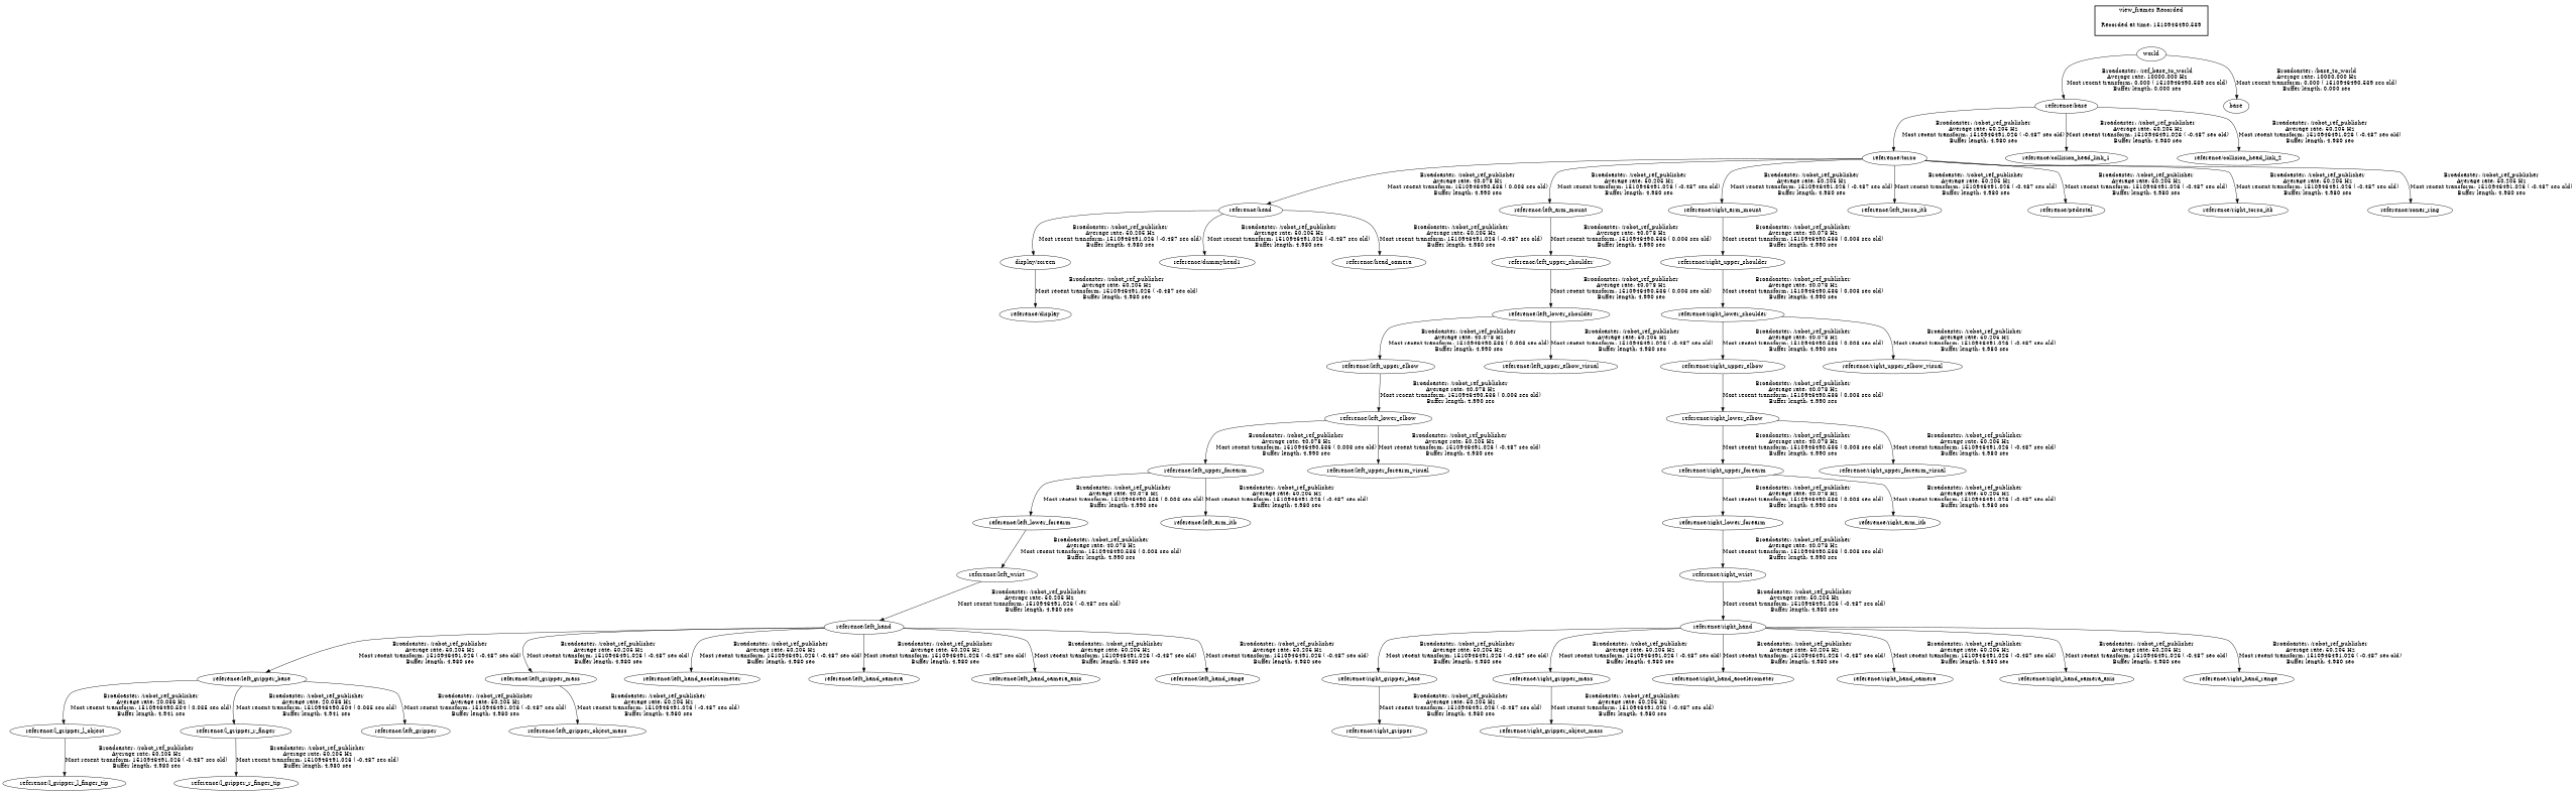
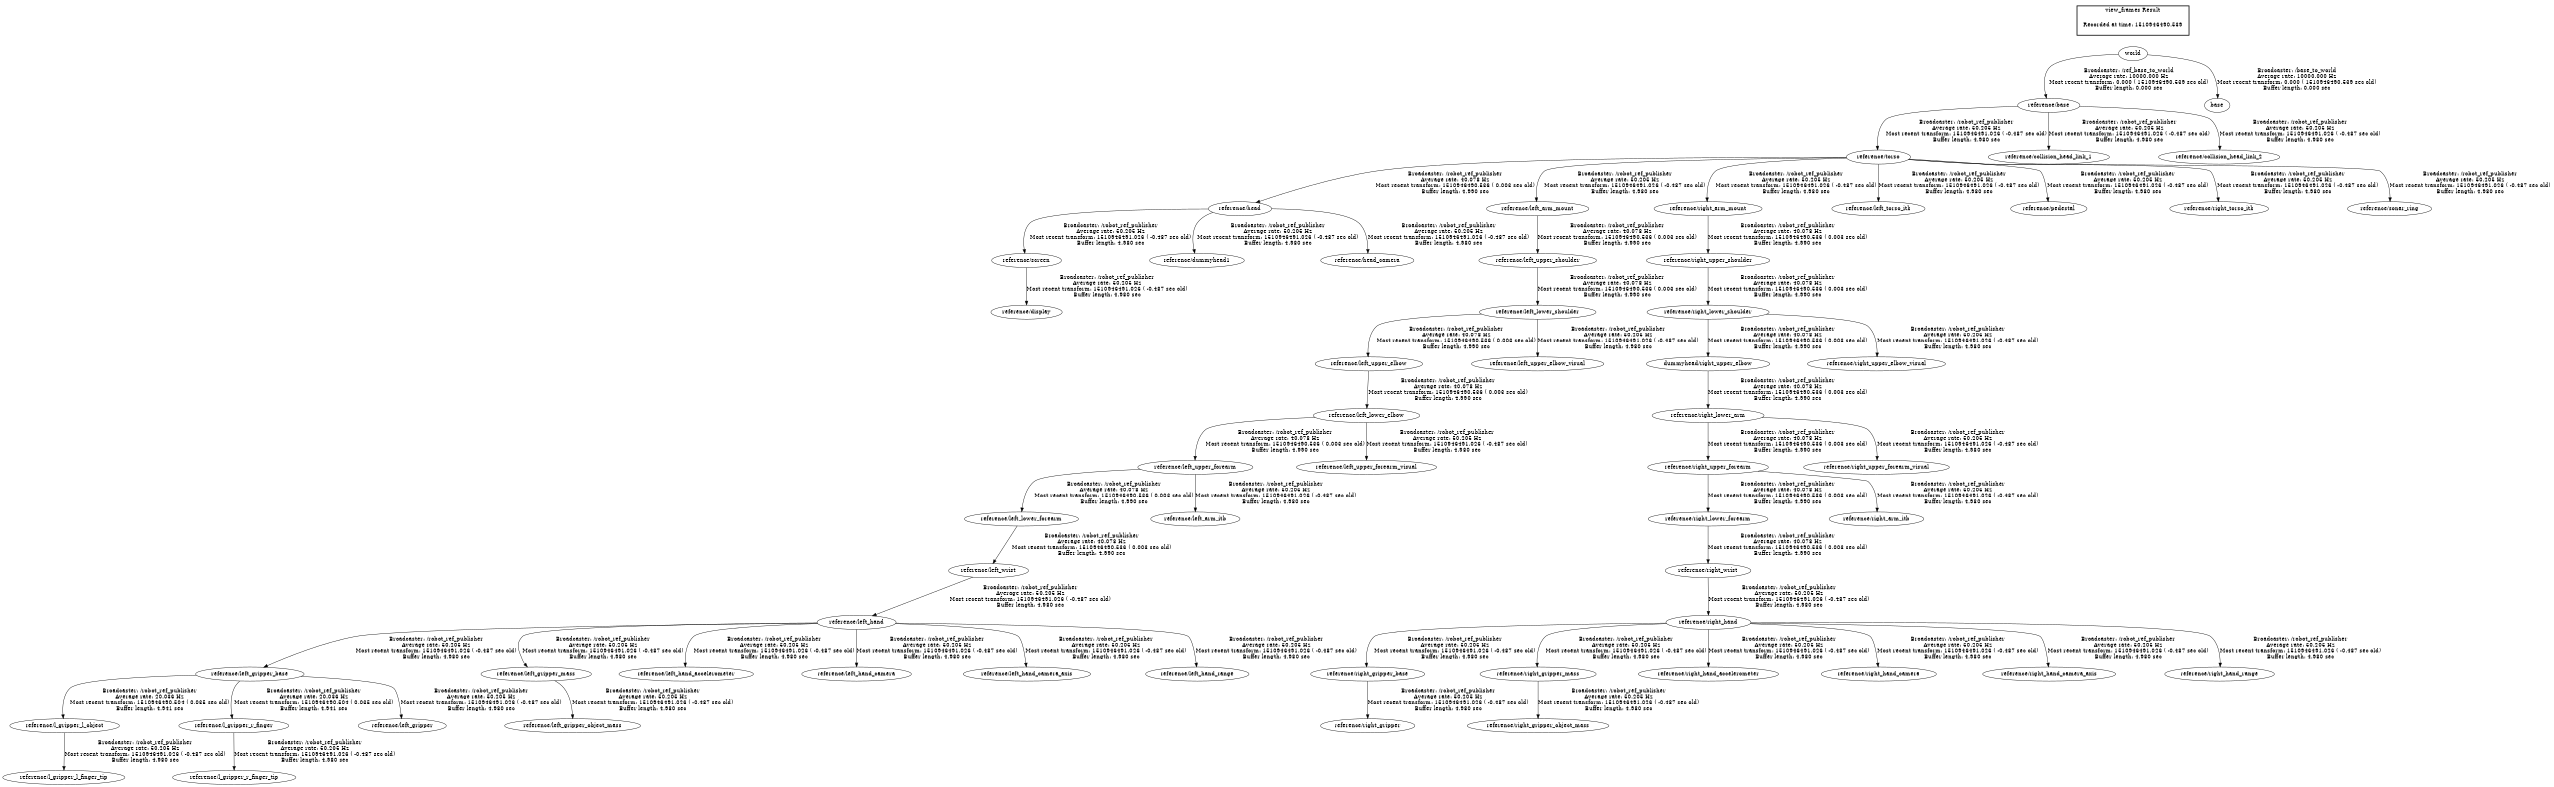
  digraph {
    "Recorded at time: 1510946490.539" [shape=plaintext]
    world
    "reference/base"
    base
    "reference/torso"
    "reference/collision_head_link_1"
    "reference/collision_head_link_2"
    "reference/head"
    "reference/left_arm_mount"
    "reference/right_arm_mount"
    "reference/left_torso_itb"
    "reference/pedestal"
    "reference/right_torso_itb"
    "reference/sonar_ring"
-   "reference/screen" [label="display/screen"]
+   "reference/screen"
    "reference/dummyhead1"
    "reference/head_camera"
    "reference/left_upper_shoulder"
    "reference/right_upper_shoulder"
    "reference/display"
    "reference/left_lower_shoulder"
    "reference/left_upper_elbow"
    "reference/left_upper_elbow_visual"
    "reference/left_lower_elbow"
    "reference/left_upper_forearm"
    "reference/left_upper_forearm_visual"
    "reference/left_lower_forearm"
    "reference/left_arm_itb"
    "reference/left_wrist"
    "reference/left_hand"
    "reference/left_gripper_base"
    "reference/left_gripper_mass"
    "reference/left_hand_accelerometer"
    "reference/left_hand_camera"
    "reference/left_hand_camera_axis"
    "reference/left_hand_range"
    "reference/right_lower_shoulder"
-   "reference/right_upper_elbow"
+   "reference/right_upper_elbow" [label="dummyhead/right_upper_elbow"]
    "reference/right_upper_elbow_visual"
-   "reference/right_lower_elbow"
+   "reference/right_lower_elbow" [label="reference/right_lower_arm"]
    "reference/right_upper_forearm"
    "reference/right_upper_forearm_visual"
    "reference/right_lower_forearm"
    "reference/right_arm_itb"
    "reference/right_wrist"
    "reference/right_hand"
    "reference/right_gripper_base"
    "reference/right_gripper_mass"
    "reference/right_hand_accelerometer"
    "reference/right_hand_camera"
    "reference/right_hand_camera_axis"
    "reference/right_hand_range"
    n53 [label="reference/l_gripper_l_object"]
    "reference/l_gripper_l_finger_tip"
    "reference/l_gripper_r_finger"
    "reference/left_gripper"
    "reference/l_gripper_r_finger_tip"
    "reference/left_gripper_object_mass"
    "reference/right_gripper"
    "reference/right_gripper_object_mass"
    subgraph cluster_1 {
      color=black
-     label="view_frames Recorded"
+     label="view_frames Result"
      style=bold
      "Recorded at time: 1510946490.539"
    }
    "Recorded at time: 1510946490.539" -> world [style=invis]
    world -> "reference/base" [label="Broadcaster: /ref_base_to_world\nAverage rate: 10000.000 Hz\nMost recent transform: 0.000 ( 1510946490.539 sec old)\nBuffer length: 0.000 sec\n"]
    world -> base [label="Broadcaster: /base_to_world\nAverage rate: 10000.000 Hz\nMost recent transform: 0.000 ( 1510946490.539 sec old)\nBuffer length: 0.000 sec\n"]
    "reference/base" -> "reference/torso" [label="Broadcaster: /robot_ref_publisher\nAverage rate: 50.205 Hz\nMost recent transform: 1510946491.026 ( -0.487 sec old)\nBuffer length: 4.980 sec\n"]
    "reference/base" -> "reference/collision_head_link_1" [label="Broadcaster: /robot_ref_publisher\nAverage rate: 50.205 Hz\nMost recent transform: 1510946491.026 ( -0.487 sec old)\nBuffer length: 4.980 sec\n"]
    "reference/base" -> "reference/collision_head_link_2" [label="Broadcaster: /robot_ref_publisher\nAverage rate: 50.205 Hz\nMost recent transform: 1510946491.026 ( -0.487 sec old)\nBuffer length: 4.980 sec\n"]
    "reference/torso" -> "reference/head" [label="Broadcaster: /robot_ref_publisher\nAverage rate: 40.078 Hz\nMost recent transform: 1510946490.536 ( 0.003 sec old)\nBuffer length: 4.990 sec\n"]
    "reference/torso" -> "reference/left_arm_mount" [label="Broadcaster: /robot_ref_publisher\nAverage rate: 50.205 Hz\nMost recent transform: 1510946491.026 ( -0.487 sec old)\nBuffer length: 4.980 sec\n"]
    "reference/torso" -> "reference/right_arm_mount" [label="Broadcaster: /robot_ref_publisher\nAverage rate: 50.205 Hz\nMost recent transform: 1510946491.026 ( -0.487 sec old)\nBuffer length: 4.980 sec\n"]
    "reference/torso" -> "reference/left_torso_itb" [label="Broadcaster: /robot_ref_publisher\nAverage rate: 50.205 Hz\nMost recent transform: 1510946491.026 ( -0.487 sec old)\nBuffer length: 4.980 sec\n"]
    "reference/torso" -> "reference/pedestal" [label="Broadcaster: /robot_ref_publisher\nAverage rate: 50.205 Hz\nMost recent transform: 1510946491.026 ( -0.487 sec old)\nBuffer length: 4.980 sec\n"]
    "reference/torso" -> "reference/right_torso_itb" [label="Broadcaster: /robot_ref_publisher\nAverage rate: 50.205 Hz\nMost recent transform: 1510946491.026 ( -0.487 sec old)\nBuffer length: 4.980 sec\n"]
    "reference/torso" -> "reference/sonar_ring" [label="Broadcaster: /robot_ref_publisher\nAverage rate: 50.205 Hz\nMost recent transform: 1510946491.026 ( -0.487 sec old)\nBuffer length: 4.980 sec\n"]
    "reference/head" -> "reference/screen" [label="Broadcaster: /robot_ref_publisher\nAverage rate: 50.205 Hz\nMost recent transform: 1510946491.026 ( -0.487 sec old)\nBuffer length: 4.980 sec\n"]
    "reference/head" -> "reference/dummyhead1" [label="Broadcaster: /robot_ref_publisher\nAverage rate: 50.205 Hz\nMost recent transform: 1510946491.026 ( -0.487 sec old)\nBuffer length: 4.980 sec\n"]
    "reference/head" -> "reference/head_camera" [label="Broadcaster: /robot_ref_publisher\nAverage rate: 50.205 Hz\nMost recent transform: 1510946491.026 ( -0.487 sec old)\nBuffer length: 4.980 sec\n"]
    "reference/left_arm_mount" -> "reference/left_upper_shoulder" [label="Broadcaster: /robot_ref_publisher\nAverage rate: 40.078 Hz\nMost recent transform: 1510946490.536 ( 0.003 sec old)\nBuffer length: 4.990 sec\n"]
    "reference/right_arm_mount" -> "reference/right_upper_shoulder" [label="Broadcaster: /robot_ref_publisher\nAverage rate: 40.078 Hz\nMost recent transform: 1510946490.536 ( 0.003 sec old)\nBuffer length: 4.990 sec\n"]
    "reference/screen" -> "reference/display" [label="Broadcaster: /robot_ref_publisher\nAverage rate: 50.205 Hz\nMost recent transform: 1510946491.026 ( -0.487 sec old)\nBuffer length: 4.980 sec\n"]
    "reference/left_upper_shoulder" -> "reference/left_lower_shoulder" [label="Broadcaster: /robot_ref_publisher\nAverage rate: 40.078 Hz\nMost recent transform: 1510946490.536 ( 0.003 sec old)\nBuffer length: 4.990 sec\n"]
    "reference/right_upper_shoulder" -> "reference/right_lower_shoulder" [label="Broadcaster: /robot_ref_publisher\nAverage rate: 40.078 Hz\nMost recent transform: 1510946490.536 ( 0.003 sec old)\nBuffer length: 4.990 sec\n"]
    "reference/left_lower_shoulder" -> "reference/left_upper_elbow" [label="Broadcaster: /robot_ref_publisher\nAverage rate: 40.078 Hz\nMost recent transform: 1510946490.536 ( 0.003 sec old)\nBuffer length: 4.990 sec\n"]
    "reference/left_lower_shoulder" -> "reference/left_upper_elbow_visual" [label="Broadcaster: /robot_ref_publisher\nAverage rate: 50.205 Hz\nMost recent transform: 1510946491.026 ( -0.487 sec old)\nBuffer length: 4.980 sec\n"]
    "reference/left_upper_elbow" -> "reference/left_lower_elbow" [label="Broadcaster: /robot_ref_publisher\nAverage rate: 40.078 Hz\nMost recent transform: 1510946490.536 ( 0.003 sec old)\nBuffer length: 4.990 sec\n"]
    "reference/left_lower_elbow" -> "reference/left_upper_forearm" [label="Broadcaster: /robot_ref_publisher\nAverage rate: 40.078 Hz\nMost recent transform: 1510946490.536 ( 0.003 sec old)\nBuffer length: 4.990 sec\n"]
    "reference/left_lower_elbow" -> "reference/left_upper_forearm_visual" [label="Broadcaster: /robot_ref_publisher\nAverage rate: 50.205 Hz\nMost recent transform: 1510946491.026 ( -0.487 sec old)\nBuffer length: 4.980 sec\n"]
    "reference/left_upper_forearm" -> "reference/left_lower_forearm" [label="Broadcaster: /robot_ref_publisher\nAverage rate: 40.078 Hz\nMost recent transform: 1510946490.536 ( 0.003 sec old)\nBuffer length: 4.990 sec\n"]
    "reference/left_upper_forearm" -> "reference/left_arm_itb" [label="Broadcaster: /robot_ref_publisher\nAverage rate: 50.205 Hz\nMost recent transform: 1510946491.026 ( -0.487 sec old)\nBuffer length: 4.980 sec\n"]
    "reference/left_lower_forearm" -> "reference/left_wrist" [label="Broadcaster: /robot_ref_publisher\nAverage rate: 40.078 Hz\nMost recent transform: 1510946490.536 ( 0.003 sec old)\nBuffer length: 4.990 sec\n"]
    "reference/left_wrist" -> "reference/left_hand" [label="Broadcaster: /robot_ref_publisher\nAverage rate: 50.205 Hz\nMost recent transform: 1510946491.026 ( -0.487 sec old)\nBuffer length: 4.980 sec\n"]
    "reference/left_hand" -> "reference/left_gripper_base" [label="Broadcaster: /robot_ref_publisher\nAverage rate: 50.205 Hz\nMost recent transform: 1510946491.026 ( -0.487 sec old)\nBuffer length: 4.980 sec\n"]
    "reference/left_hand" -> "reference/left_gripper_mass" [label="Broadcaster: /robot_ref_publisher\nAverage rate: 50.205 Hz\nMost recent transform: 1510946491.026 ( -0.487 sec old)\nBuffer length: 4.980 sec\n"]
    "reference/left_hand" -> "reference/left_hand_accelerometer" [label="Broadcaster: /robot_ref_publisher\nAverage rate: 50.205 Hz\nMost recent transform: 1510946491.026 ( -0.487 sec old)\nBuffer length: 4.980 sec\n"]
    "reference/left_hand" -> "reference/left_hand_camera" [label="Broadcaster: /robot_ref_publisher\nAverage rate: 50.205 Hz\nMost recent transform: 1510946491.026 ( -0.487 sec old)\nBuffer length: 4.980 sec\n"]
    "reference/left_hand" -> "reference/left_hand_camera_axis" [label="Broadcaster: /robot_ref_publisher\nAverage rate: 50.205 Hz\nMost recent transform: 1510946491.026 ( -0.487 sec old)\nBuffer length: 4.980 sec\n"]
    "reference/left_hand" -> "reference/left_hand_range" [label="Broadcaster: /robot_ref_publisher\nAverage rate: 50.205 Hz\nMost recent transform: 1510946491.026 ( -0.487 sec old)\nBuffer length: 4.980 sec\n"]
    "reference/left_gripper_base" -> n53 [label="Broadcaster: /robot_ref_publisher\nAverage rate: 20.036 Hz\nMost recent transform: 1510946490.504 ( 0.035 sec old)\nBuffer length: 4.941 sec\n"]
    "reference/left_gripper_base" -> "reference/l_gripper_r_finger" [label="Broadcaster: /robot_ref_publisher\nAverage rate: 20.036 Hz\nMost recent transform: 1510946490.504 ( 0.035 sec old)\nBuffer length: 4.941 sec\n"]
    "reference/left_gripper_base" -> "reference/left_gripper" [label="Broadcaster: /robot_ref_publisher\nAverage rate: 50.205 Hz\nMost recent transform: 1510946491.026 ( -0.487 sec old)\nBuffer length: 4.980 sec\n"]
    "reference/left_gripper_mass" -> "reference/left_gripper_object_mass" [label="Broadcaster: /robot_ref_publisher\nAverage rate: 50.205 Hz\nMost recent transform: 1510946491.026 ( -0.487 sec old)\nBuffer length: 4.980 sec\n"]
    "reference/right_lower_shoulder" -> "reference/right_upper_elbow" [label="Broadcaster: /robot_ref_publisher\nAverage rate: 40.078 Hz\nMost recent transform: 1510946490.536 ( 0.003 sec old)\nBuffer length: 4.990 sec\n"]
    "reference/right_lower_shoulder" -> "reference/right_upper_elbow_visual" [label="Broadcaster: /robot_ref_publisher\nAverage rate: 50.205 Hz\nMost recent transform: 1510946491.026 ( -0.487 sec old)\nBuffer length: 4.980 sec\n"]
    "reference/right_upper_elbow" -> "reference/right_lower_elbow" [label="Broadcaster: /robot_ref_publisher\nAverage rate: 40.078 Hz\nMost recent transform: 1510946490.536 ( 0.003 sec old)\nBuffer length: 4.990 sec\n"]
    "reference/right_lower_elbow" -> "reference/right_upper_forearm" [label="Broadcaster: /robot_ref_publisher\nAverage rate: 40.078 Hz\nMost recent transform: 1510946490.536 ( 0.003 sec old)\nBuffer length: 4.990 sec\n"]
    "reference/right_lower_elbow" -> "reference/right_upper_forearm_visual" [label="Broadcaster: /robot_ref_publisher\nAverage rate: 50.205 Hz\nMost recent transform: 1510946491.026 ( -0.487 sec old)\nBuffer length: 4.980 sec\n"]
    "reference/right_upper_forearm" -> "reference/right_lower_forearm" [label="Broadcaster: /robot_ref_publisher\nAverage rate: 40.078 Hz\nMost recent transform: 1510946490.536 ( 0.003 sec old)\nBuffer length: 4.990 sec\n"]
    "reference/right_upper_forearm" -> "reference/right_arm_itb" [label="Broadcaster: /robot_ref_publisher\nAverage rate: 50.205 Hz\nMost recent transform: 1510946491.026 ( -0.487 sec old)\nBuffer length: 4.980 sec\n"]
    "reference/right_lower_forearm" -> "reference/right_wrist" [label="Broadcaster: /robot_ref_publisher\nAverage rate: 40.078 Hz\nMost recent transform: 1510946490.536 ( 0.003 sec old)\nBuffer length: 4.990 sec\n"]
    "reference/right_wrist" -> "reference/right_hand" [label="Broadcaster: /robot_ref_publisher\nAverage rate: 50.205 Hz\nMost recent transform: 1510946491.026 ( -0.487 sec old)\nBuffer length: 4.980 sec\n"]
    "reference/right_hand" -> "reference/right_gripper_base" [label="Broadcaster: /robot_ref_publisher\nAverage rate: 50.205 Hz\nMost recent transform: 1510946491.026 ( -0.487 sec old)\nBuffer length: 4.980 sec\n"]
    "reference/right_hand" -> "reference/right_gripper_mass" [label="Broadcaster: /robot_ref_publisher\nAverage rate: 50.205 Hz\nMost recent transform: 1510946491.026 ( -0.487 sec old)\nBuffer length: 4.980 sec\n"]
    "reference/right_hand" -> "reference/right_hand_accelerometer" [label="Broadcaster: /robot_ref_publisher\nAverage rate: 50.205 Hz\nMost recent transform: 1510946491.026 ( -0.487 sec old)\nBuffer length: 4.980 sec\n"]
    "reference/right_hand" -> "reference/right_hand_camera" [label="Broadcaster: /robot_ref_publisher\nAverage rate: 50.205 Hz\nMost recent transform: 1510946491.026 ( -0.487 sec old)\nBuffer length: 4.980 sec\n"]
    "reference/right_hand" -> "reference/right_hand_camera_axis" [label="Broadcaster: /robot_ref_publisher\nAverage rate: 50.205 Hz\nMost recent transform: 1510946491.026 ( -0.487 sec old)\nBuffer length: 4.980 sec\n"]
    "reference/right_hand" -> "reference/right_hand_range" [label="Broadcaster: /robot_ref_publisher\nAverage rate: 50.205 Hz\nMost recent transform: 1510946491.026 ( -0.487 sec old)\nBuffer length: 4.980 sec\n"]
    "reference/right_gripper_base" -> "reference/right_gripper" [label="Broadcaster: /robot_ref_publisher\nAverage rate: 50.205 Hz\nMost recent transform: 1510946491.026 ( -0.487 sec old)\nBuffer length: 4.980 sec\n"]
    "reference/right_gripper_mass" -> "reference/right_gripper_object_mass" [label="Broadcaster: /robot_ref_publisher\nAverage rate: 50.205 Hz\nMost recent transform: 1510946491.026 ( -0.487 sec old)\nBuffer length: 4.980 sec\n"]
    n53 -> "reference/l_gripper_l_finger_tip" [label="Broadcaster: /robot_ref_publisher\nAverage rate: 50.205 Hz\nMost recent transform: 1510946491.026 ( -0.487 sec old)\nBuffer length: 4.980 sec\n"]
    "reference/l_gripper_r_finger" -> "reference/l_gripper_r_finger_tip" [label="Broadcaster: /robot_ref_publisher\nAverage rate: 50.205 Hz\nMost recent transform: 1510946491.026 ( -0.487 sec old)\nBuffer length: 4.980 sec\n"]
  }
